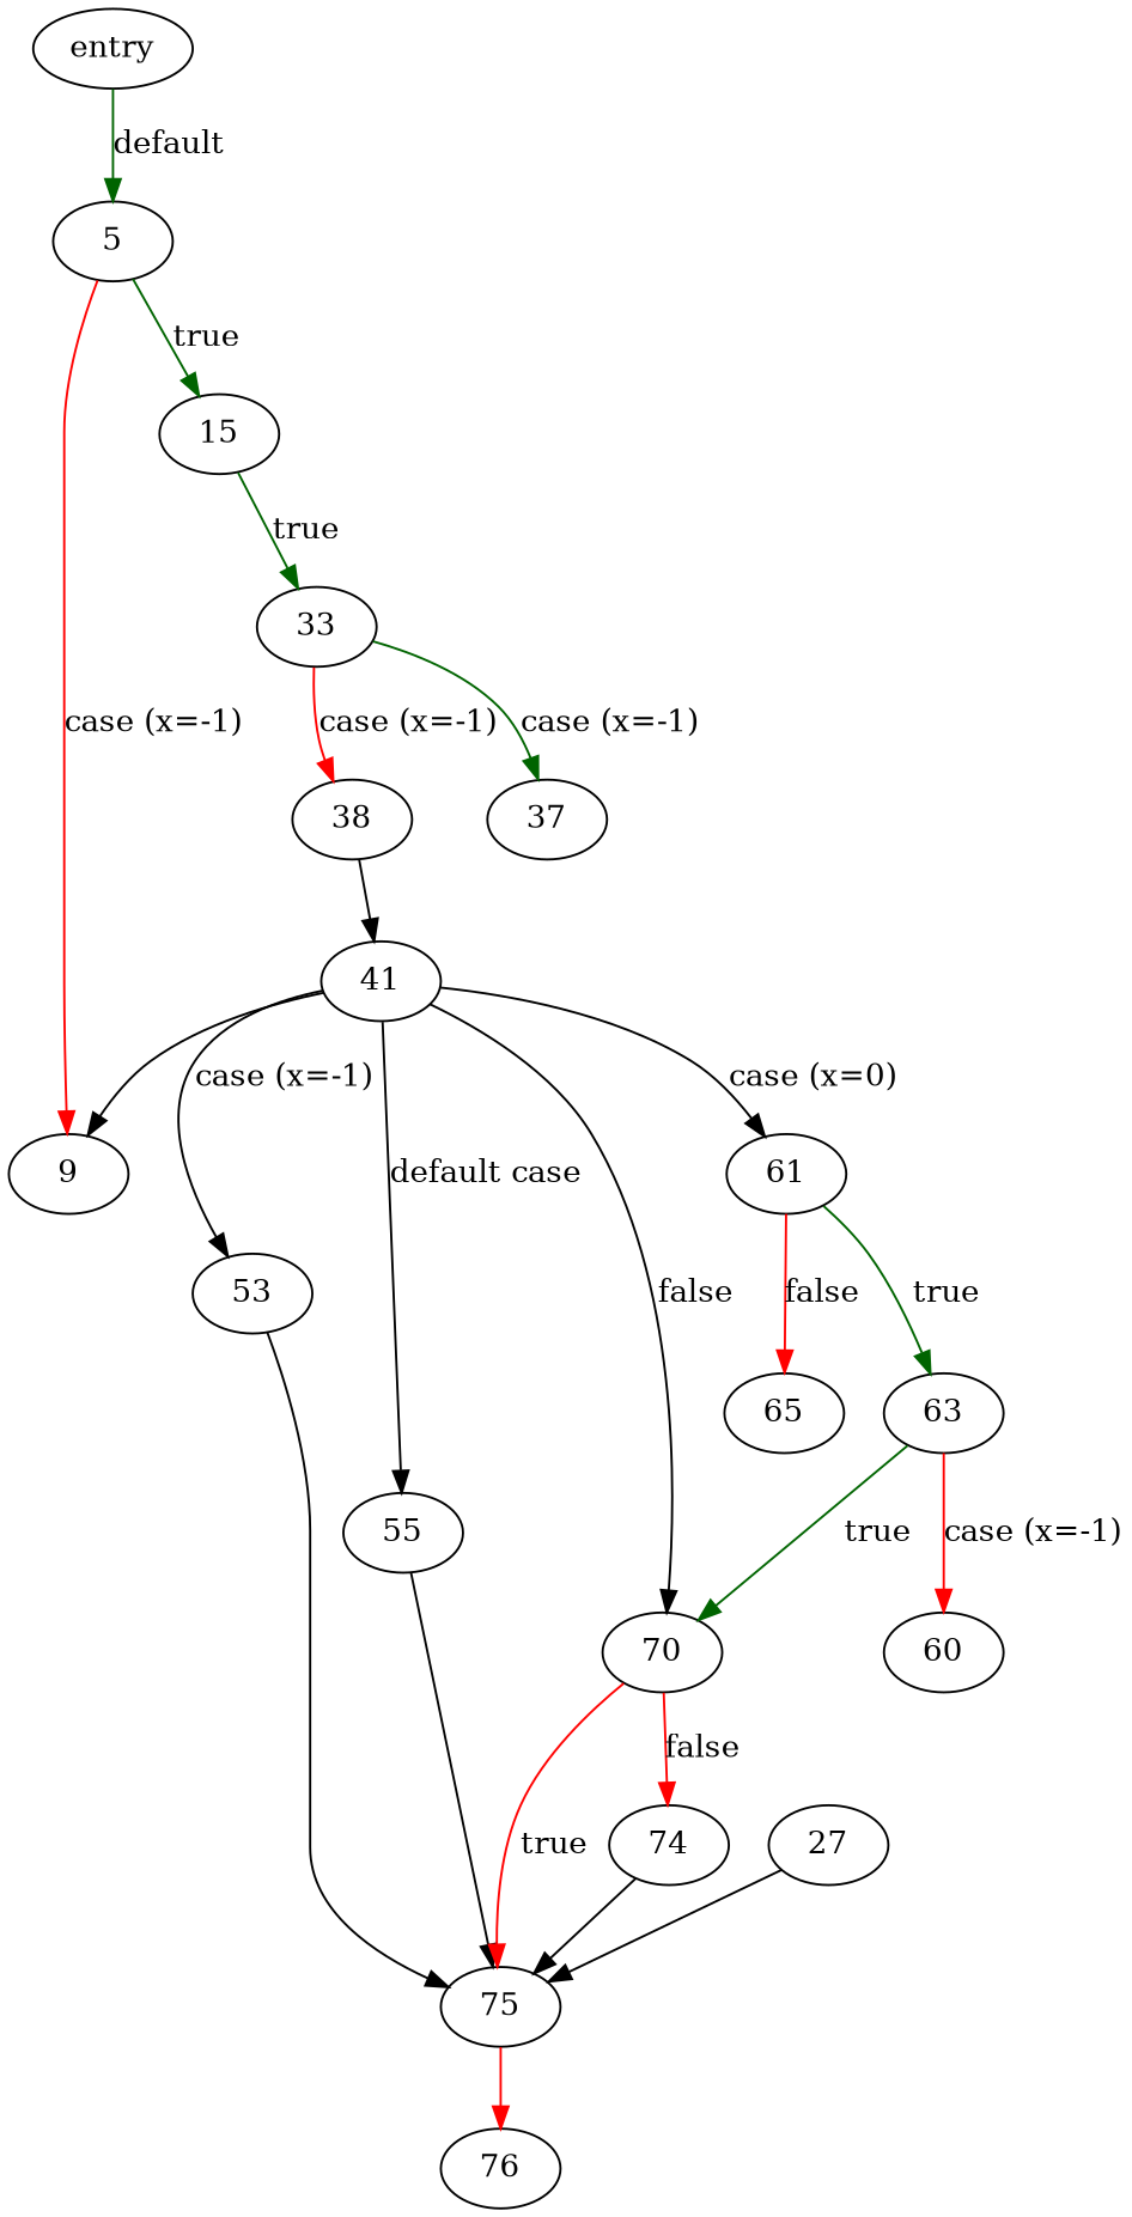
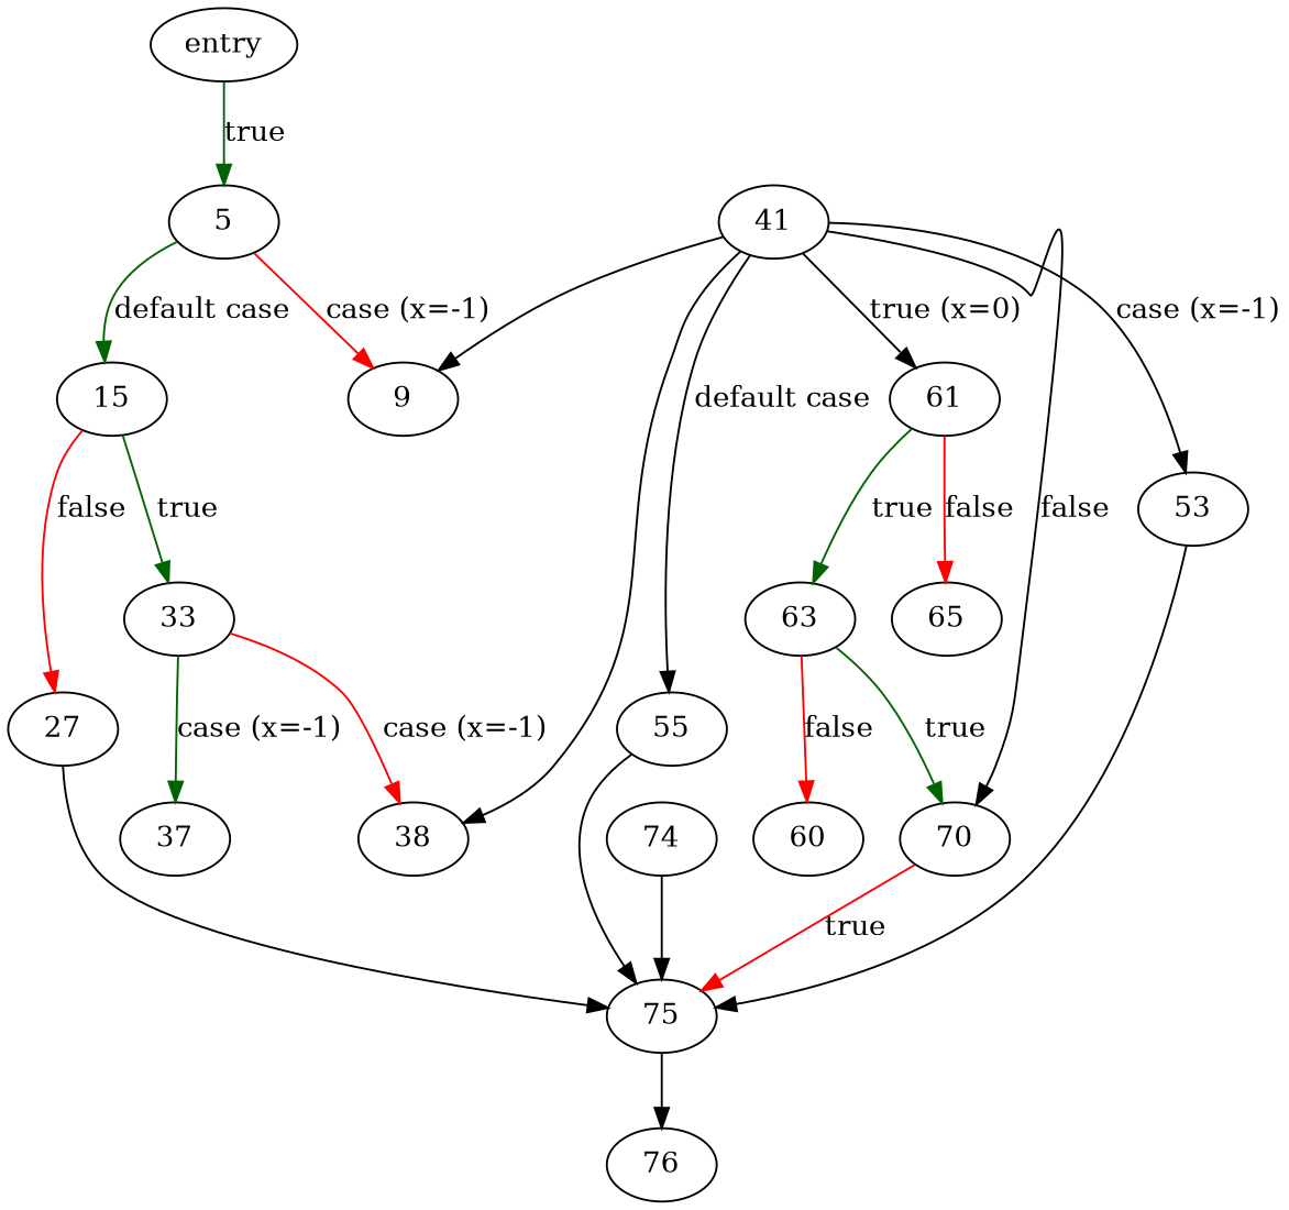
  digraph {
    n1 [label=entry]
    5
    9
    n4 [label=15]
    27
    33
    41
    53
    55
    61
    70
    75
    37
    38
    76
    65
    n17 [label=63]
    74
    n19 [label=60]
-   n1 -> 5 [color=darkgreen label=default]
+   n1 -> 5 [color=darkgreen label=true]
    5 -> 9 [color=red label="case (x=-1)"]
-   5 -> n4 [color=darkgreen label=true]
+   5 -> n4 [color=darkgreen label="default case"]
+   n4 -> 27 [color=red label=false]
    n4 -> 33 [color=darkgreen label=true]
    27 -> 75
    33 -> 37 [color=darkgreen label="case (x=-1)"]
    33 -> 38 [color=red label="case (x=-1)"]
    41 -> 9
    41 -> 53 [label="case (x=-1)"]
    41 -> 55 [label="default case"]
-   41 -> 61 [label="case (x=0)"]
+   41 -> 61 [label="true (x=0)"]
    41 -> 70 [label=false]
    53 -> 75
    55 -> 75
    61 -> 65 [color=red label=false]
    61 -> n17 [color=darkgreen label=true]
    70 -> 75 [color=red label=true]
-   70 -> 74 [color=red label=false]
-   75 -> 76 [color=red]
-   38 -> 41
+   75 -> 76
+   41 -> 38
    n17 -> 70 [color=darkgreen label=true]
-   n17 -> n19 [color=red label="case (x=-1)"]
+   n17 -> n19 [color=red label=false]
    74 -> 75
  }
